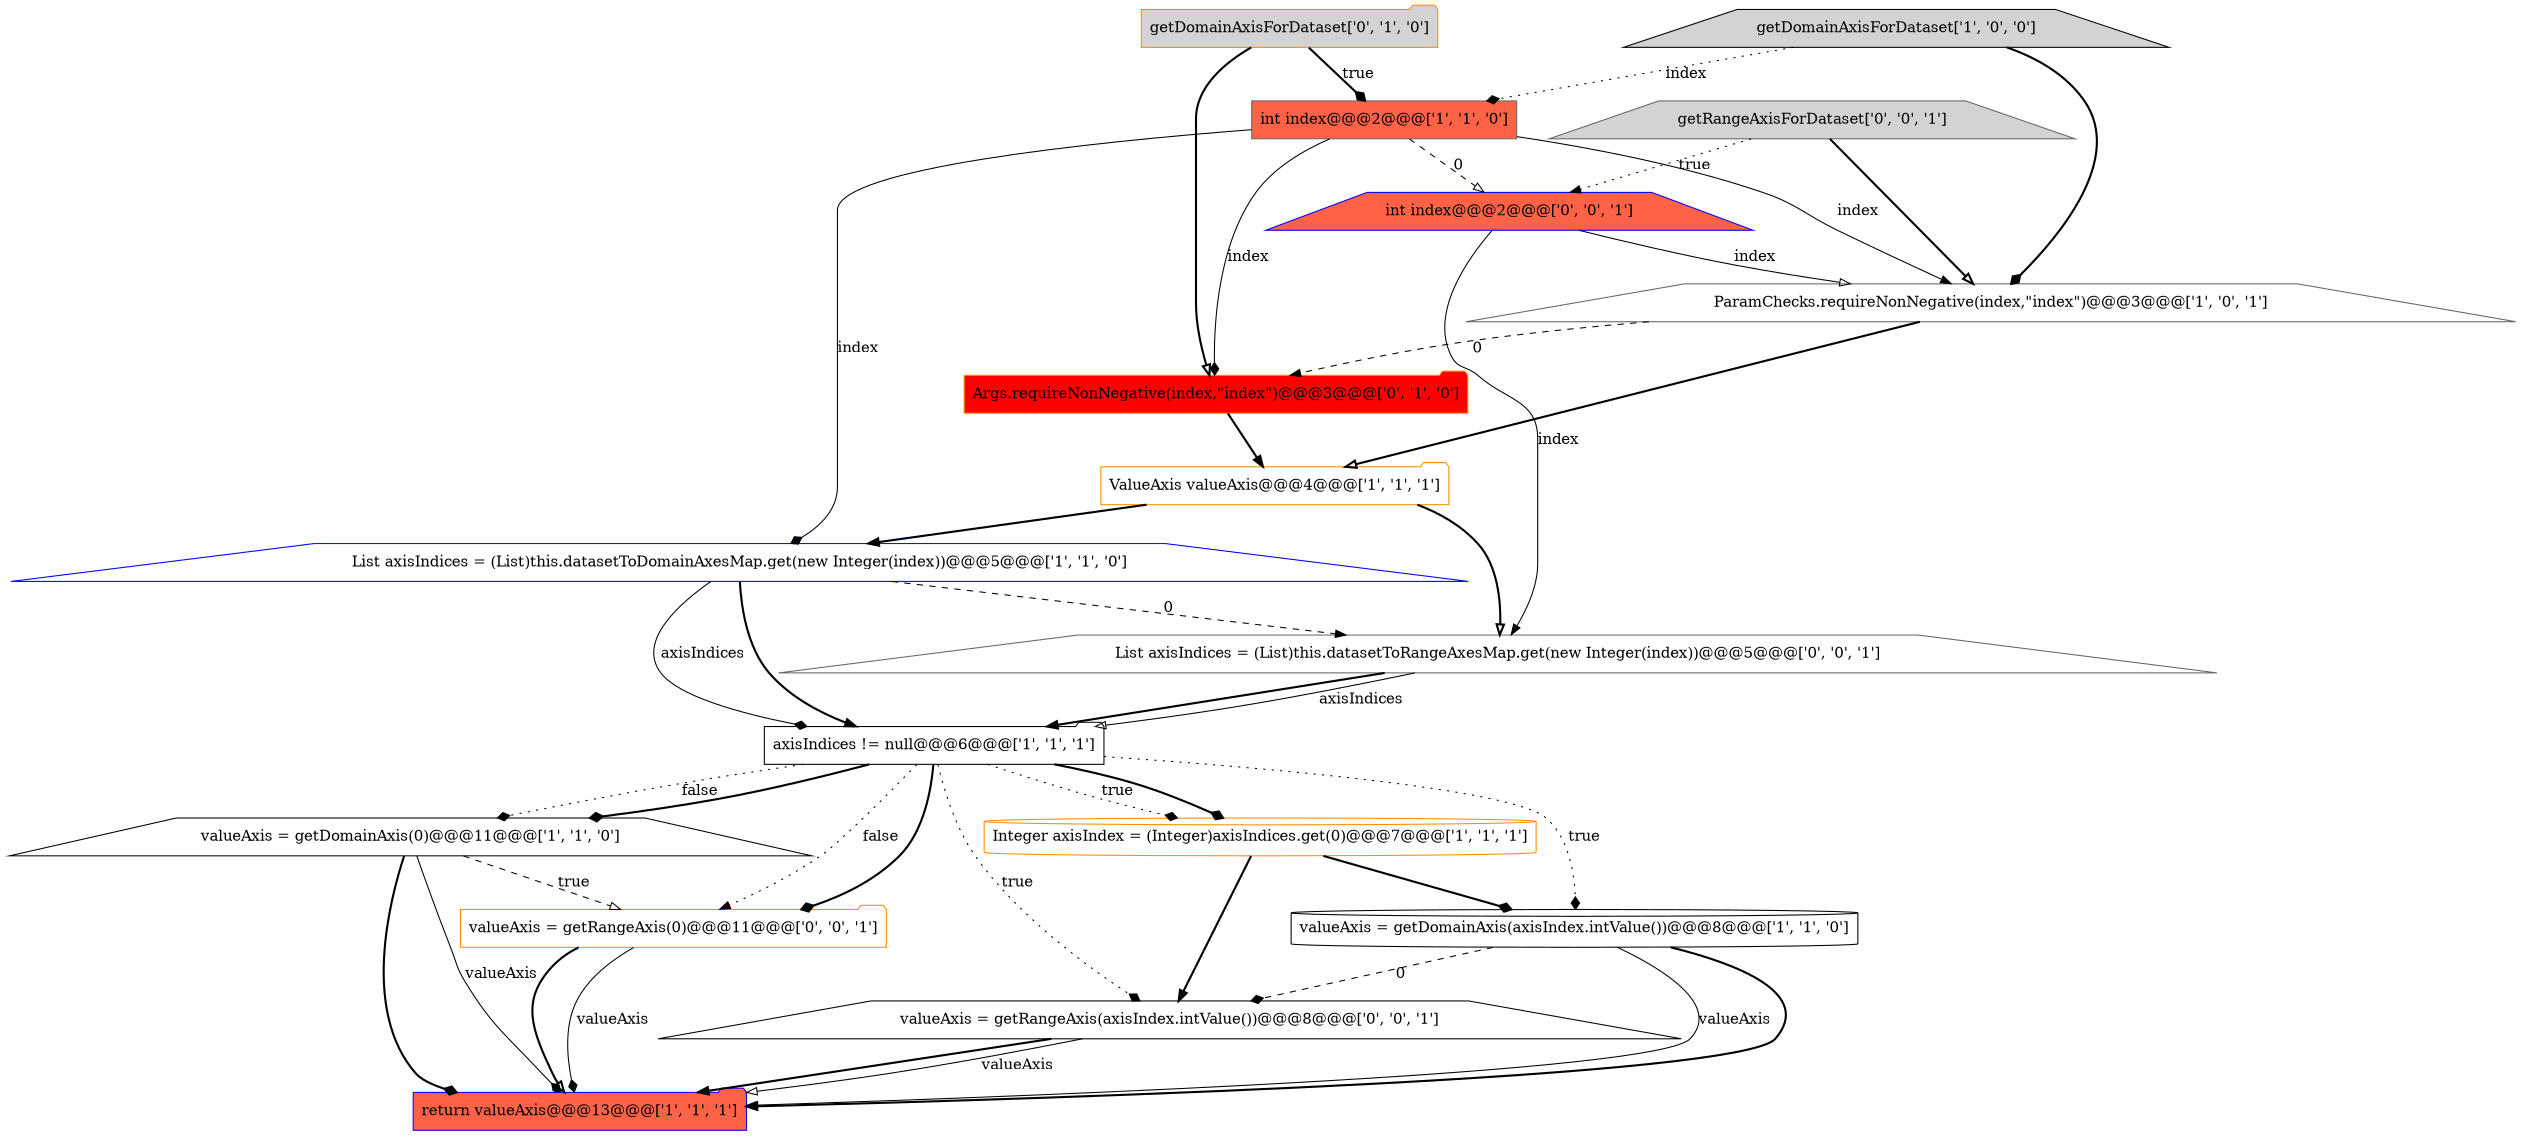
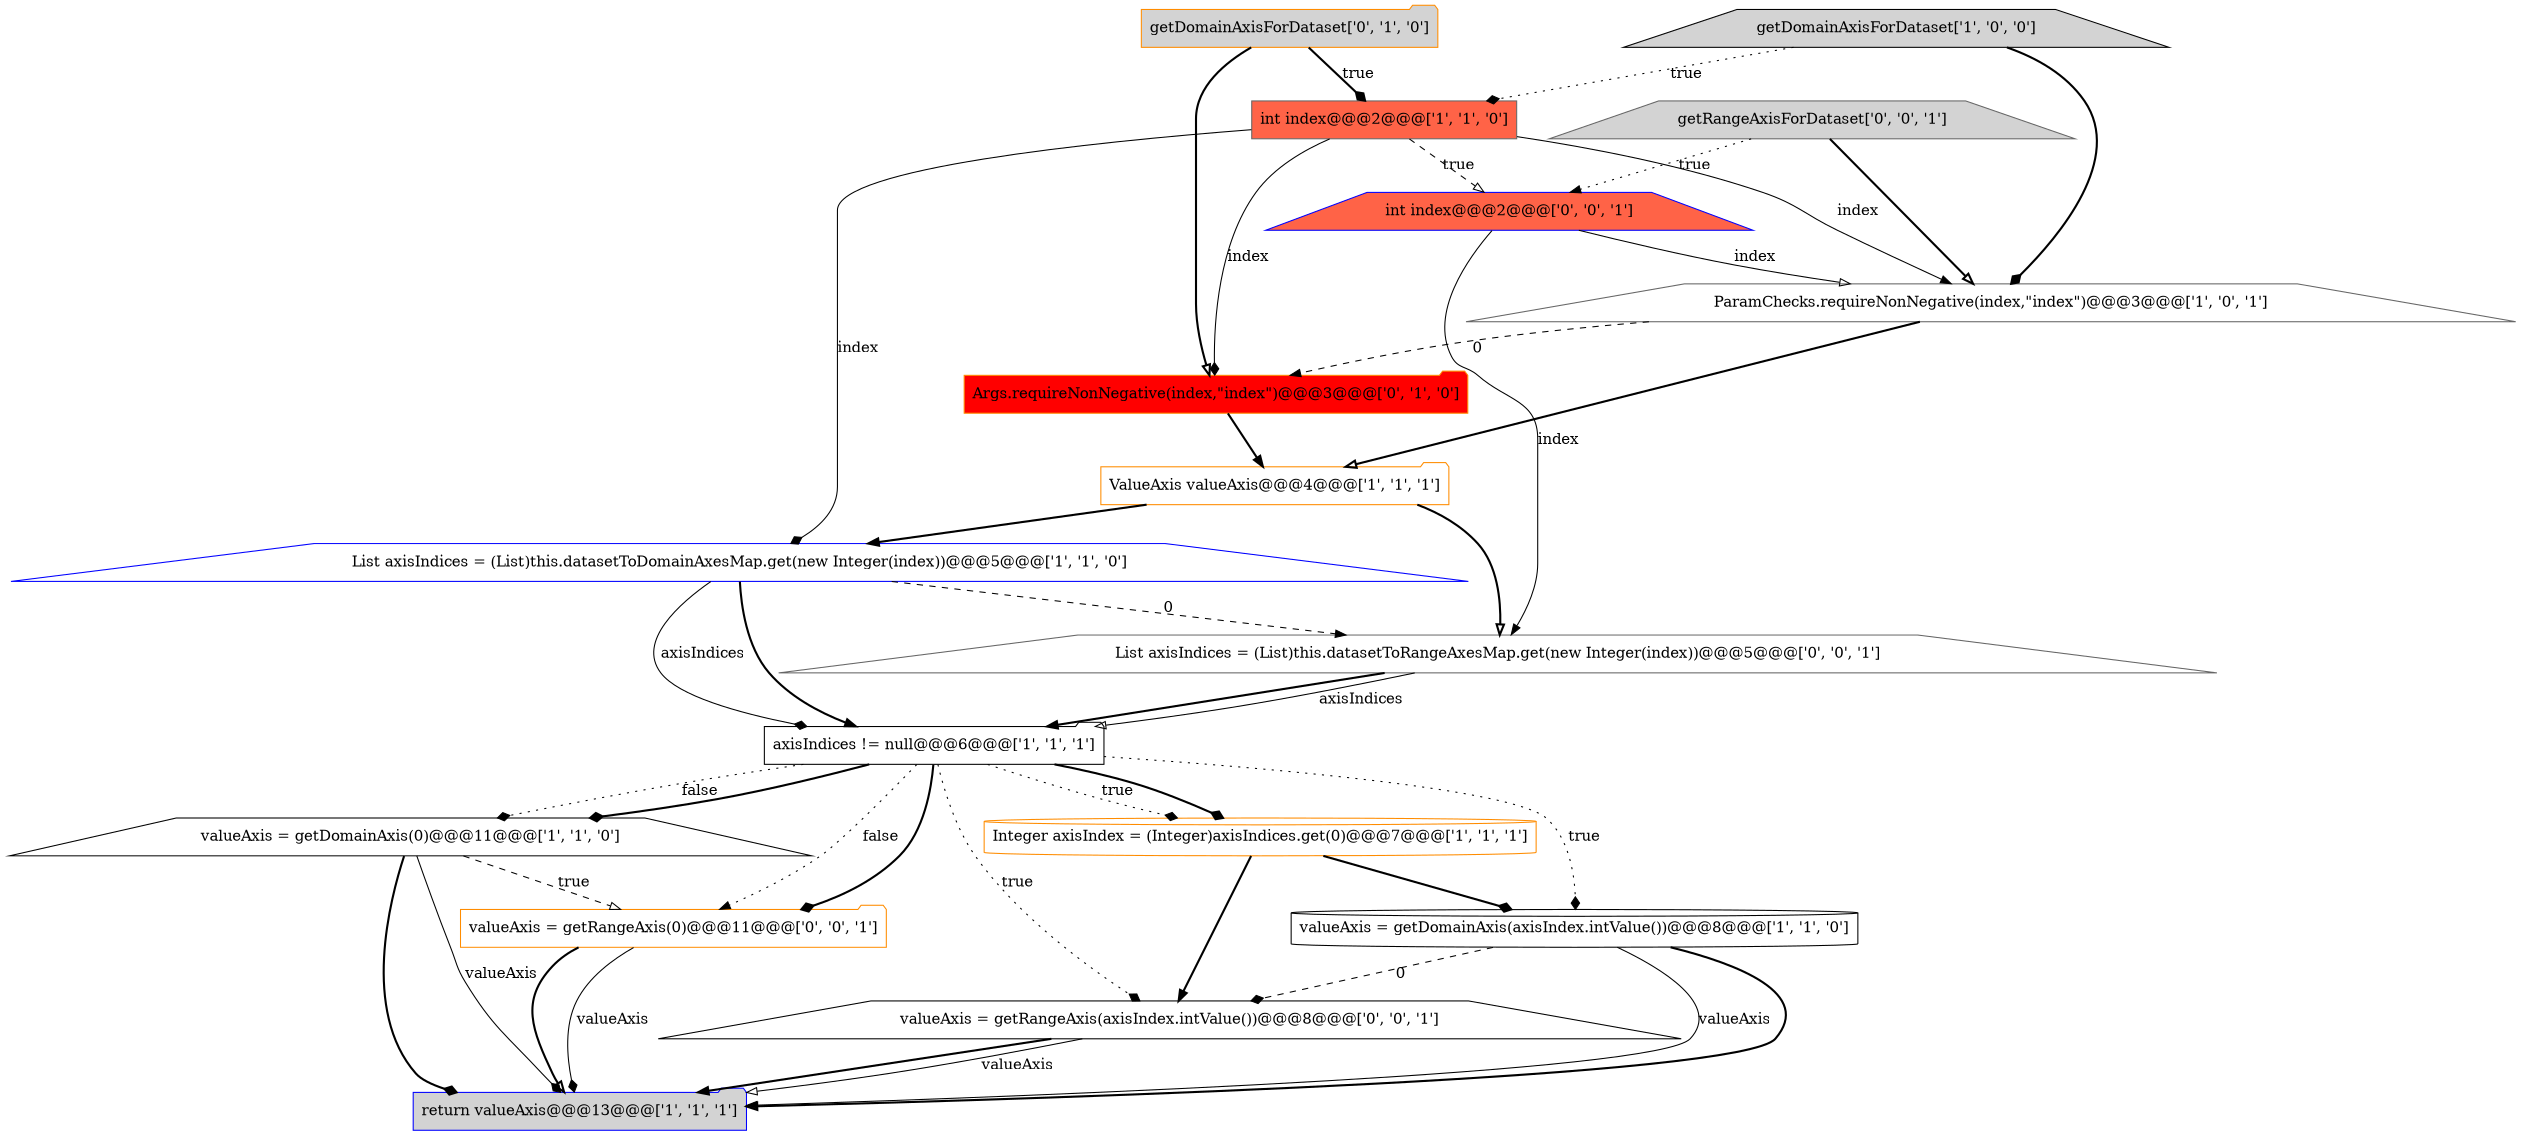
  digraph {
    node [color=black fillcolor=white shape=trapezium style=filled]
    edge [arrowhead=diamond style=bold]
    n1 [label="valueAxis = getDomainAxis(0)@@@11@@@['1', '1', '0']"]
    n2 [color=darkorange label="valueAxis = getRangeAxis(0)@@@11@@@['0', '0', '1']" shape=folder]
-   n3 [color=blue fillcolor=tomato label="return valueAxis@@@13@@@['1', '1', '1']" shape=folder]
+   n3 [color=blue fillcolor=lightgray label="return valueAxis@@@13@@@['1', '1', '1']" shape=folder]
    n4 [color=darkorange label="Integer axisIndex = (Integer)axisIndices.get(0)@@@7@@@['1', '1', '1']" shape=cylinder]
    n5 [label="valueAxis = getRangeAxis(axisIndex.intValue())@@@8@@@['0', '0', '1']"]
    n6 [label="valueAxis = getDomainAxis(axisIndex.intValue())@@@8@@@['1', '1', '0']" shape=cylinder]
    n7 [color=darkorange fillcolor=red label="Args.requireNonNegative(index,\"index\")@@@3@@@['0', '1', '0']" shape=folder]
    n8 [color=darkorange label="ValueAxis valueAxis@@@4@@@['1', '1', '1']" shape=folder]
    n9 [color=blue label="List axisIndices = (List)this.datasetToDomainAxesMap.get(new Integer(index))@@@5@@@['1', '1', '0']"]
    n10 [color=gray40 label="List axisIndices = (List)this.datasetToRangeAxesMap.get(new Integer(index))@@@5@@@['0', '0', '1']"]
    n11 [fillcolor=lightgray label="getDomainAxisForDataset['1', '0', '0']"]
    n12 [color=gray40 label="ParamChecks.requireNonNegative(index,\"index\")@@@3@@@['1', '0', '1']"]
    n13 [color=gray40 fillcolor=tomato label="int index@@@2@@@['1', '1', '0']" shape=box]
    n14 [color=blue fillcolor=tomato label="int index@@@2@@@['0', '0', '1']"]
    n15 [color=gray40 fillcolor=lightgray label="getRangeAxisForDataset['0', '0', '1']"]
    n16 [label="axisIndices != null@@@6@@@['1', '1', '1']" shape=folder]
    n17 [color=darkorange fillcolor=lightgray label="getDomainAxisForDataset['0', '1', '0']" shape=folder]
    n1 -> n2 [arrowhead=onormal label=true style=dashed]
    n1 -> n3
    n1 -> n3 [label=valueAxis style=solid]
    n2 -> n3 [arrowhead=onormal]
    n2 -> n3 [label=valueAxis style=solid]
    n4 -> n5 [arrowhead=normal]
    n4 -> n6
    n5 -> n3 [arrowhead=normal]
    n5 -> n3 [arrowhead=onormal label=valueAxis style=solid]
    n6 -> n3 [arrowhead=normal label=valueAxis style=solid]
    n6 -> n3 [arrowhead=onormal]
    n6 -> n5 [label=0 style=dashed]
    n7 -> n8 [arrowhead=normal]
    n8 -> n9 [arrowhead=normal]
    n8 -> n10 [arrowhead=onormal]
    n9 -> n10 [arrowhead=normal label=0 style=dashed]
    n9 -> n16 [arrowhead=normal]
    n9 -> n16 [label=axisIndices style=solid]
    n10 -> n16 [arrowhead=normal]
    n10 -> n16 [arrowhead=onormal label=axisIndices style=solid]
    n11 -> n12
-   n11 -> n13 [label=index style=dotted]
+   n11 -> n13 [label=true style=dotted]
    n12 -> n7 [arrowhead=normal label=0 style=dashed]
    n12 -> n8 [arrowhead=onormal]
    n13 -> n7 [label=index style=solid]
    n13 -> n9 [label=index style=solid]
    n13 -> n12 [arrowhead=normal label=index style=solid]
-   n13 -> n14 [arrowhead=onormal label=0 style=dashed]
+   n13 -> n14 [arrowhead=onormal label=true style=dashed]
    n14 -> n10 [arrowhead=normal label=index style=solid]
    n14 -> n12 [arrowhead=onormal label=index style=solid]
    n15 -> n12 [arrowhead=onormal]
    n15 -> n14 [arrowhead=normal label=true style=dotted]
    n16 -> n1 [label=false style=dotted]
    n16 -> n1
    n16 -> n2 [arrowhead=normal label=false style=dotted]
    n16 -> n2
    n16 -> n4 [label=true style=dotted]
    n16 -> n4
    n16 -> n5 [label=true style=dotted]
    n16 -> n6 [label=true style=dotted]
    n17 -> n7 [arrowhead=onormal]
    n17 -> n13 [label=true]
  }
